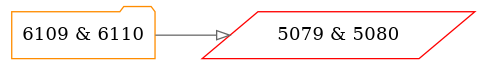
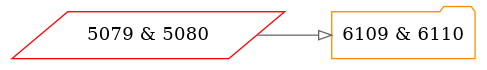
  digraph {
    rankdir=LR
    n1 [label="5079 & 5080" shape=parallelogram color=red]
    n2 [label="6109 & 6110" shape=folder color=darkorange]
-   n2 -> n1 [color=gray40 arrowhead=onormal]
+   n1 -> n2 [color=gray40 arrowhead=onormal]
  }
